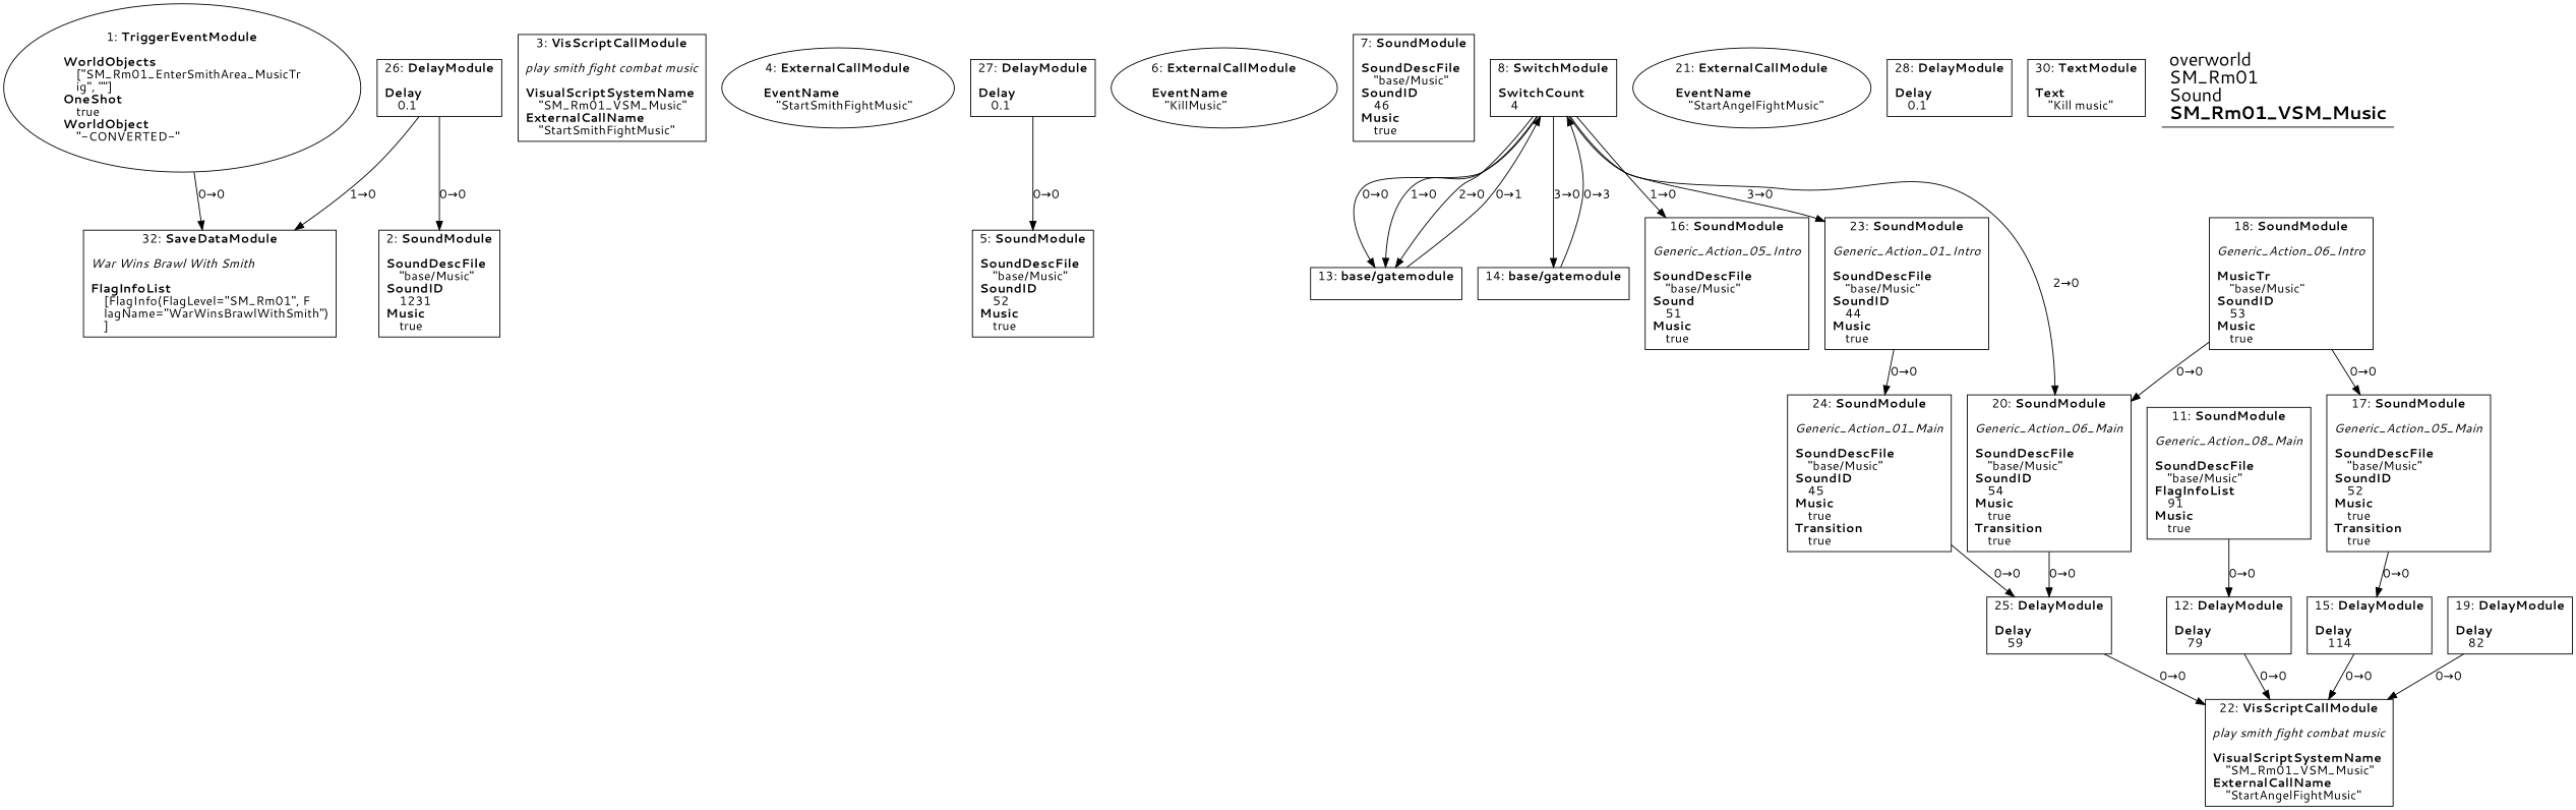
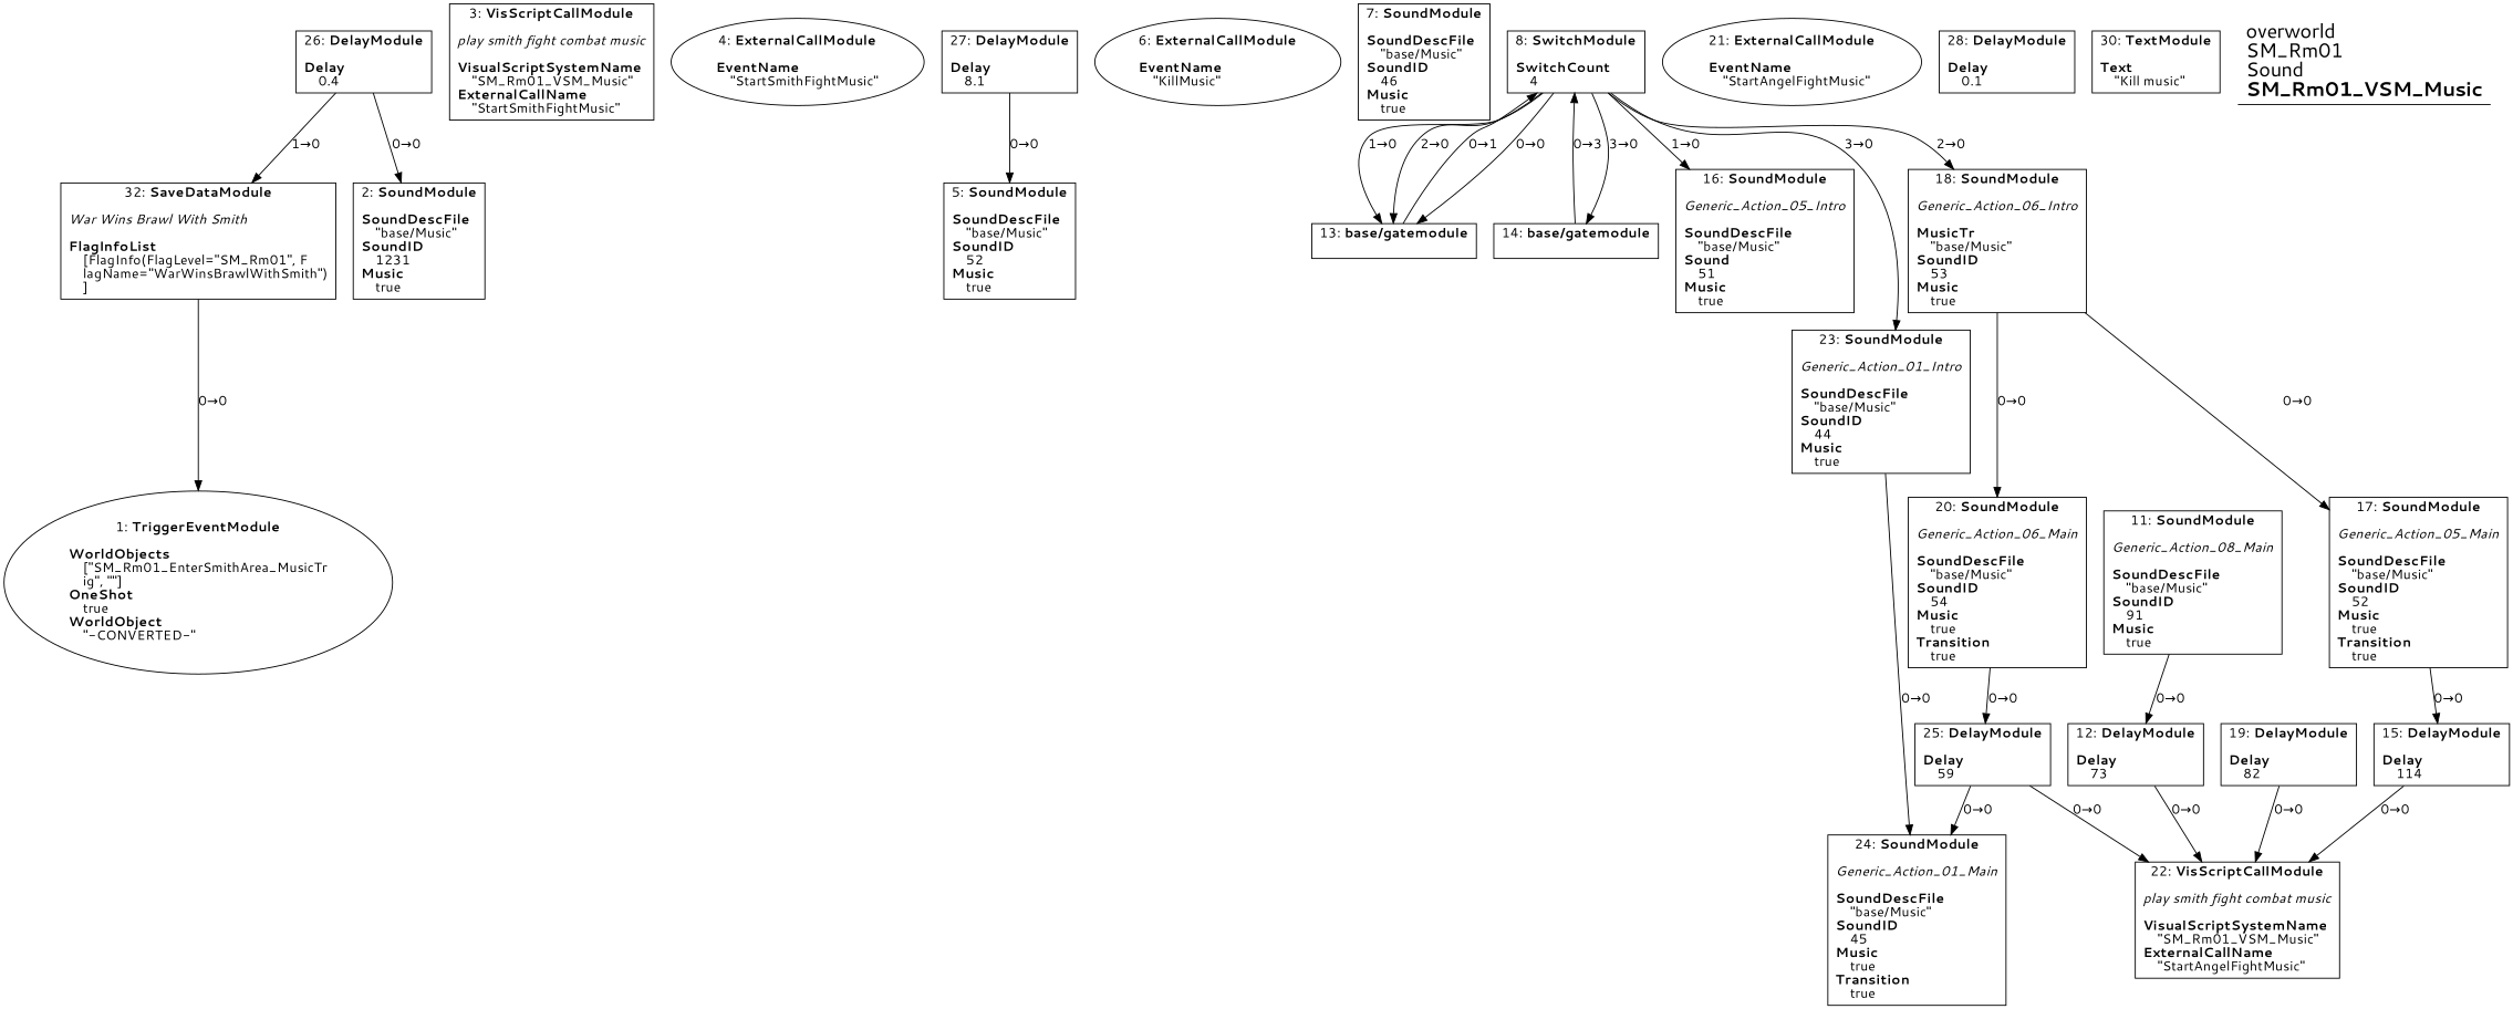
  digraph {
    fontname="Segoe UI"
    splines=spline
    node [fontname="Segoe UI" shape=box]
    edge [fontname="Segoe UI"]
    n1 [label=<1: <b>TriggerEventModule</b><br/><br/><b>WorldObjects</b><br align="left"/>    [&quot;SM_Rm01_EnterSmithArea_MusicTr<br align="left"/>    ig&quot;, &quot;&quot;]<br align="left"/><b>OneShot</b><br align="left"/>    true<br align="left"/><b>WorldObject</b><br align="left"/>    &quot;-CONVERTED-&quot;<br align="left"/>> shape=oval]
    n2 [label=<32: <b>SaveDataModule</b><br/><br/><i>War Wins Brawl With Smith<br align="left"/></i><br align="left"/><b>FlagInfoList</b><br align="left"/>    [FlagInfo(FlagLevel=&quot;SM_Rm01&quot;, F<br align="left"/>    lagName=&quot;WarWinsBrawlWithSmith&quot;)<br align="left"/>    ]<br align="left"/>>]
-   n3 [label=<26: <b>DelayModule</b><br/><br/><b>Delay</b><br align="left"/>    0.1<br align="left"/>>]
+   n3 [label=<26: <b>DelayModule</b><br/><br/><b>Delay</b><br align="left"/>    0.4<br align="left"/>>]
    n4 [label=<2: <b>SoundModule</b><br/><br/><b>SoundDescFile</b><br align="left"/>    &quot;base/Music&quot;<br align="left"/><b>SoundID</b><br align="left"/>    1231<br align="left"/><b>Music</b><br align="left"/>    true<br align="left"/>>]
    n5 [label=<3: <b>VisScriptCallModule</b><br/><br/><i>play smith fight combat music<br align="left"/></i><br align="left"/><b>VisualScriptSystemName</b><br align="left"/>    &quot;SM_Rm01_VSM_Music&quot;<br align="left"/><b>ExternalCallName</b><br align="left"/>    &quot;StartSmithFightMusic&quot;<br align="left"/>>]
    n6 [label=<4: <b>ExternalCallModule</b><br/><br/><b>EventName</b><br align="left"/>    &quot;StartSmithFightMusic&quot;<br align="left"/>> shape=oval]
    n7 [label=<5: <b>SoundModule</b><br/><br/><b>SoundDescFile</b><br align="left"/>    &quot;base/Music&quot;<br align="left"/><b>SoundID</b><br align="left"/>    52<br align="left"/><b>Music</b><br align="left"/>    true<br align="left"/>>]
    n8 [label=<6: <b>ExternalCallModule</b><br/><br/><b>EventName</b><br align="left"/>    &quot;KillMusic&quot;<br align="left"/>> shape=oval]
    n9 [label=<7: <b>SoundModule</b><br/><br/><b>SoundDescFile</b><br align="left"/>    &quot;base/Music&quot;<br align="left"/><b>SoundID</b><br align="left"/>    46<br align="left"/><b>Music</b><br align="left"/>    true<br align="left"/>>]
    n10 [label=<8: <b>SwitchModule</b><br/><br/><b>SwitchCount</b><br align="left"/>    4<br align="left"/>>]
    n11 [label=<13: <b>base/gatemodule</b><br/><br/>>]
    n12 [label=<14: <b>base/gatemodule</b><br/><br/>>]
    n13 [label=<16: <b>SoundModule</b><br/><br/><i>Generic_Action_05_Intro<br align="left"/></i><br align="left"/><b>SoundDescFile</b><br align="left"/>    &quot;base/Music&quot;<br align="left"/><b>Sound</b><br align="left"/>    51<br align="left"/><b>Music</b><br align="left"/>    true<br align="left"/>>]
    n14 [label=<18: <b>SoundModule</b><br/><br/><i>Generic_Action_06_Intro<br align="left"/></i><br align="left"/><b>MusicTr</b><br align="left"/>    &quot;base/Music&quot;<br align="left"/><b>SoundID</b><br align="left"/>    53<br align="left"/><b>Music</b><br align="left"/>    true<br align="left"/>>]
    n15 [label=<23: <b>SoundModule</b><br/><br/><i>Generic_Action_01_Intro<br align="left"/></i><br align="left"/><b>SoundDescFile</b><br align="left"/>    &quot;base/Music&quot;<br align="left"/><b>SoundID</b><br align="left"/>    44<br align="left"/><b>Music</b><br align="left"/>    true<br align="left"/>>]
-   n16 [label=<11: <b>SoundModule</b><br/><br/><i>Generic_Action_08_Main<br align="left"/></i><br align="left"/><b>SoundDescFile</b><br align="left"/>    &quot;base/Music&quot;<br align="left"/><b>FlagInfoList</b><br align="left"/>    91<br align="left"/><b>Music</b><br align="left"/>    true<br align="left"/>>]
-   n17 [label=<12: <b>DelayModule</b><br/><br/><b>Delay</b><br align="left"/>    79<br align="left"/>>]
+   n16 [label=<11: <b>SoundModule</b><br/><br/><i>Generic_Action_08_Main<br align="left"/></i><br align="left"/><b>SoundDescFile</b><br align="left"/>    &quot;base/Music&quot;<br align="left"/><b>SoundID</b><br align="left"/>    91<br align="left"/><b>Music</b><br align="left"/>    true<br align="left"/>>]
+   n17 [label=<12: <b>DelayModule</b><br/><br/><b>Delay</b><br align="left"/>    73<br align="left"/>>]
    n18 [label=<17: <b>SoundModule</b><br/><br/><i>Generic_Action_05_Main<br align="left"/></i><br align="left"/><b>SoundDescFile</b><br align="left"/>    &quot;base/Music&quot;<br align="left"/><b>SoundID</b><br align="left"/>    52<br align="left"/><b>Music</b><br align="left"/>    true<br align="left"/><b>Transition</b><br align="left"/>    true<br align="left"/>>]
    n19 [label=<20: <b>SoundModule</b><br/><br/><i>Generic_Action_06_Main<br align="left"/></i><br align="left"/><b>SoundDescFile</b><br align="left"/>    &quot;base/Music&quot;<br align="left"/><b>SoundID</b><br align="left"/>    54<br align="left"/><b>Music</b><br align="left"/>    true<br align="left"/><b>Transition</b><br align="left"/>    true<br align="left"/>>]
    n20 [label=<24: <b>SoundModule</b><br/><br/><i>Generic_Action_01_Main<br align="left"/></i><br align="left"/><b>SoundDescFile</b><br align="left"/>    &quot;base/Music&quot;<br align="left"/><b>SoundID</b><br align="left"/>    45<br align="left"/><b>Music</b><br align="left"/>    true<br align="left"/><b>Transition</b><br align="left"/>    true<br align="left"/>>]
    n21 [label=<22: <b>VisScriptCallModule</b><br/><br/><i>play smith fight combat music<br align="left"/></i><br align="left"/><b>VisualScriptSystemName</b><br align="left"/>    &quot;SM_Rm01_VSM_Music&quot;<br align="left"/><b>ExternalCallName</b><br align="left"/>    &quot;StartAngelFightMusic&quot;<br align="left"/>>]
    n22 [label=<15: <b>DelayModule</b><br/><br/><b>Delay</b><br align="left"/>    114<br align="left"/>>]
    n23 [label=<25: <b>DelayModule</b><br/><br/><b>Delay</b><br align="left"/>    59<br align="left"/>>]
    n24 [label=<19: <b>DelayModule</b><br/><br/><b>Delay</b><br align="left"/>    82<br align="left"/>>]
    n25 [label=<21: <b>ExternalCallModule</b><br/><br/><b>EventName</b><br align="left"/>    &quot;StartAngelFightMusic&quot;<br align="left"/>> shape=oval]
-   n26 [label=<27: <b>DelayModule</b><br/><br/><b>Delay</b><br align="left"/>    0.1<br align="left"/>>]
+   n26 [label=<27: <b>DelayModule</b><br/><br/><b>Delay</b><br align="left"/>    8.1<br align="left"/>>]
    n27 [label=<28: <b>DelayModule</b><br/><br/><b>Delay</b><br align="left"/>    0.1<br align="left"/>>]
    n28 [label=<30: <b>TextModule</b><br/><br/><b>Text</b><br align="left"/>    &quot;Kill music&quot;<br align="left"/>>]
    n29 [label=<<font point-size="20">overworld<br align="left"/>SM_Rm01<br align="left"/>Sound<br align="left"/><b>SM_Rm01_VSM_Music</b><br align="left"/></font>> shape=underline]
-   n1 -> n2 [label="0→0"]
+   n2 -> n1 [label="0→0"]
    n3 -> n2 [label="1→0"]
    n3 -> n4 [label="0→0"]
    n10 -> n11 [label="0→0"]
    n10 -> n11 [label="1→0"]
    n10 -> n11 [label="2→0"]
    n10 -> n12 [label="3→0"]
    n10 -> n13 [label="1→0"]
-   n10 -> n19 [label="2→0"]
+   n10 -> n14 [label="2→0"]
    n10 -> n15 [label="3→0"]
    n11 -> n10 [label="0→1"]
    n12 -> n10 [label="0→3"]
    n14 -> n18 [label="0→0"]
    n14 -> n19 [label="0→0"]
    n15 -> n20 [label="0→0"]
    n16 -> n17 [label="0→0"]
    n17 -> n21 [label="0→0"]
    n18 -> n22 [label="0→0"]
    n19 -> n23 [label="0→0"]
-   n20 -> n23 [label="0→0"]
+   n23 -> n20 [label="0→0"]
    n22 -> n21 [label="0→0"]
    n23 -> n21 [label="0→0"]
    n24 -> n21 [label="0→0"]
    n26 -> n7 [label="0→0"]
  }
